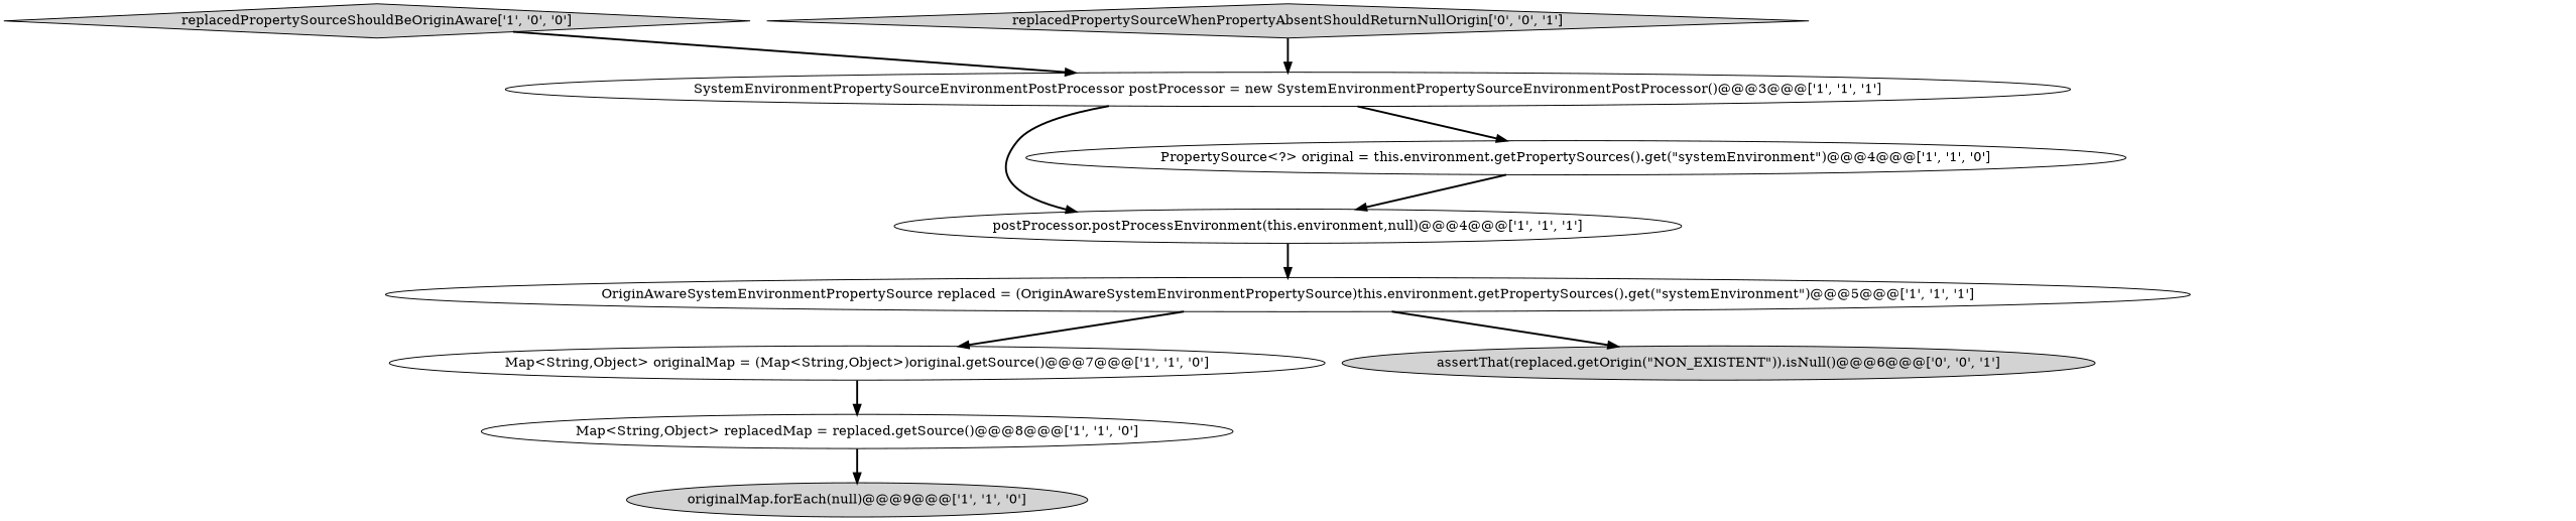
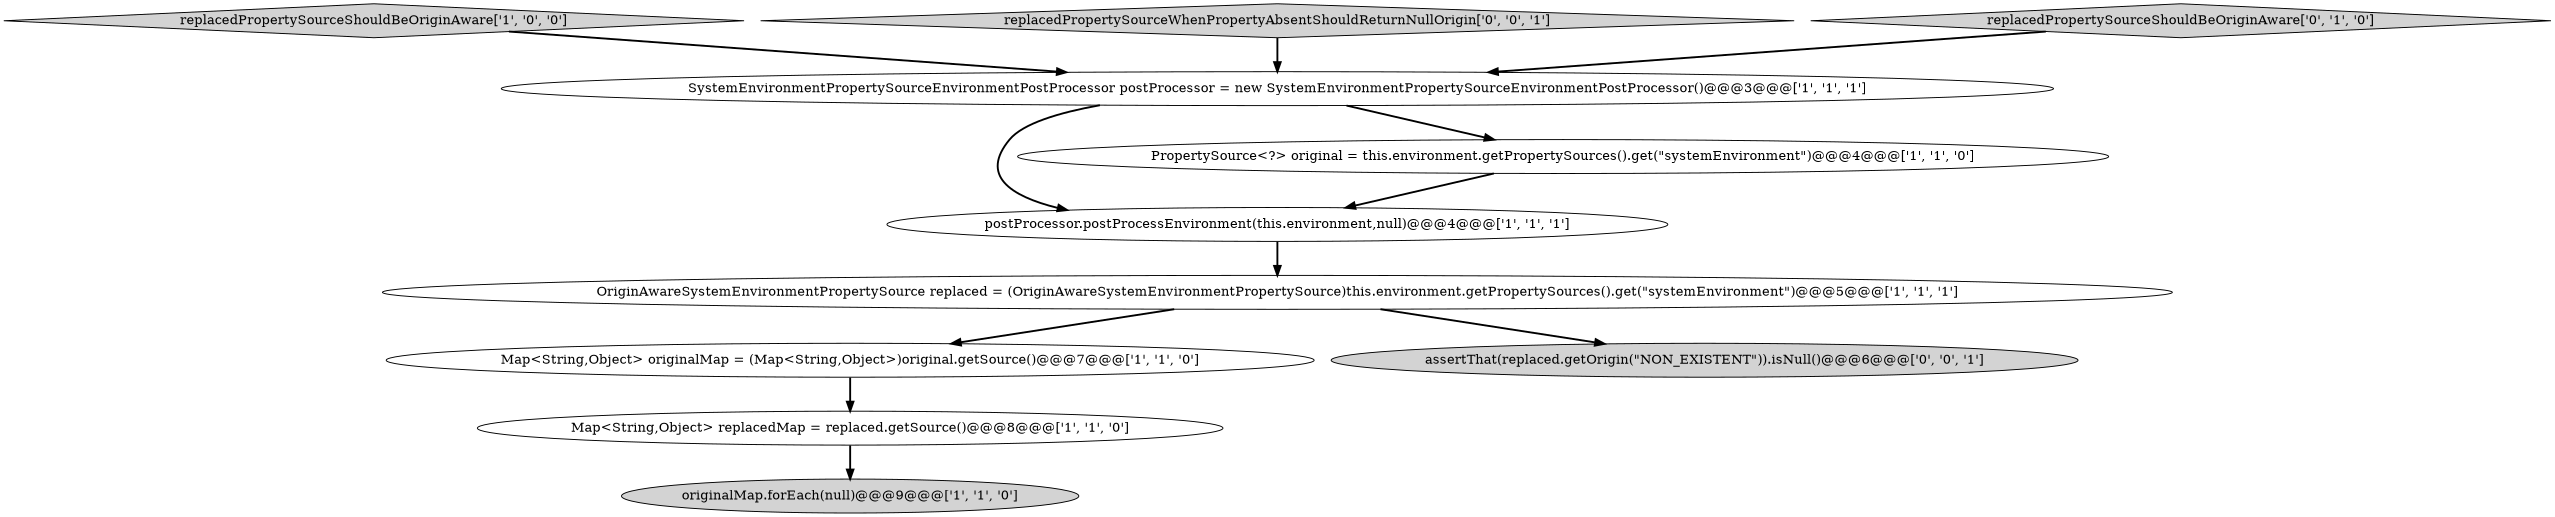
  digraph {
    node [fillcolor=white shape=ellipse style=filled]
    edge [style=bold]
    n1 [label="postProcessor.postProcessEnvironment(this.environment,null)@@@4@@@['1', '1', '1']"]
    n2 [label="OriginAwareSystemEnvironmentPropertySource replaced = (OriginAwareSystemEnvironmentPropertySource)this.environment.getPropertySources().get(\"systemEnvironment\")@@@5@@@['1', '1', '1']"]
    n3 [label="Map<String,Object> replacedMap = replaced.getSource()@@@8@@@['1', '1', '0']"]
    n4 [fillcolor=lightgray label="originalMap.forEach(null)@@@9@@@['1', '1', '0']"]
    n5 [label="Map<String,Object> originalMap = (Map<String,Object>)original.getSource()@@@7@@@['1', '1', '0']"]
    n6 [fillcolor=lightgray label="assertThat(replaced.getOrigin(\"NON_EXISTENT\")).isNull()@@@6@@@['0', '0', '1']"]
    n7 [fillcolor=lightgray label="replacedPropertySourceShouldBeOriginAware['1', '0', '0']" shape=diamond]
    n8 [label="SystemEnvironmentPropertySourceEnvironmentPostProcessor postProcessor = new SystemEnvironmentPropertySourceEnvironmentPostProcessor()@@@3@@@['1', '1', '1']"]
    n9 [fillcolor=lightgray label="replacedPropertySourceWhenPropertyAbsentShouldReturnNullOrigin['0', '0', '1']" shape=diamond]
    n10 [label="PropertySource<?> original = this.environment.getPropertySources().get(\"systemEnvironment\")@@@4@@@['1', '1', '0']"]
+   n11 [fillcolor=lightgray label="replacedPropertySourceShouldBeOriginAware['0', '1', '0']" shape=diamond]
    n1 -> n2
    n2 -> n5
    n2 -> n6
    n3 -> n4
    n5 -> n3
    n7 -> n8
    n8 -> n1
    n8 -> n10
    n9 -> n8
    n10 -> n1
+   n11 -> n8
  }
